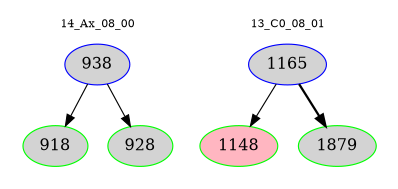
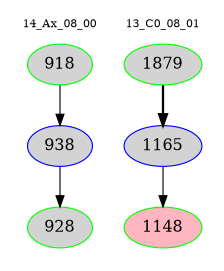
  digraph {
    node [color=green fillcolor=lightgrey style=filled]
    edge [color=black style=solid]
    n1 [color=blue label=938]
    n2 [label=918]
    n3 [label=928]
    n4 [color=blue label=1165]
    n5 [fillcolor=lightpink label=1148]
    n6 [label=1879]
    subgraph cluster_1 {
      color=white
      fontsize=10
      label="14_Ax_08_00"
      n1
      n2
      n3
    }
    subgraph cluster_2 {
      color=white
      fontsize=10
      label="13_C0_08_01"
      n4
      n5
      n6
    }
-   n1 -> n2
+   n2 -> n1
    n1 -> n3
    n4 -> n5
-   n4 -> n6 [style=bold]
+   n6 -> n4 [style=bold]
  }
